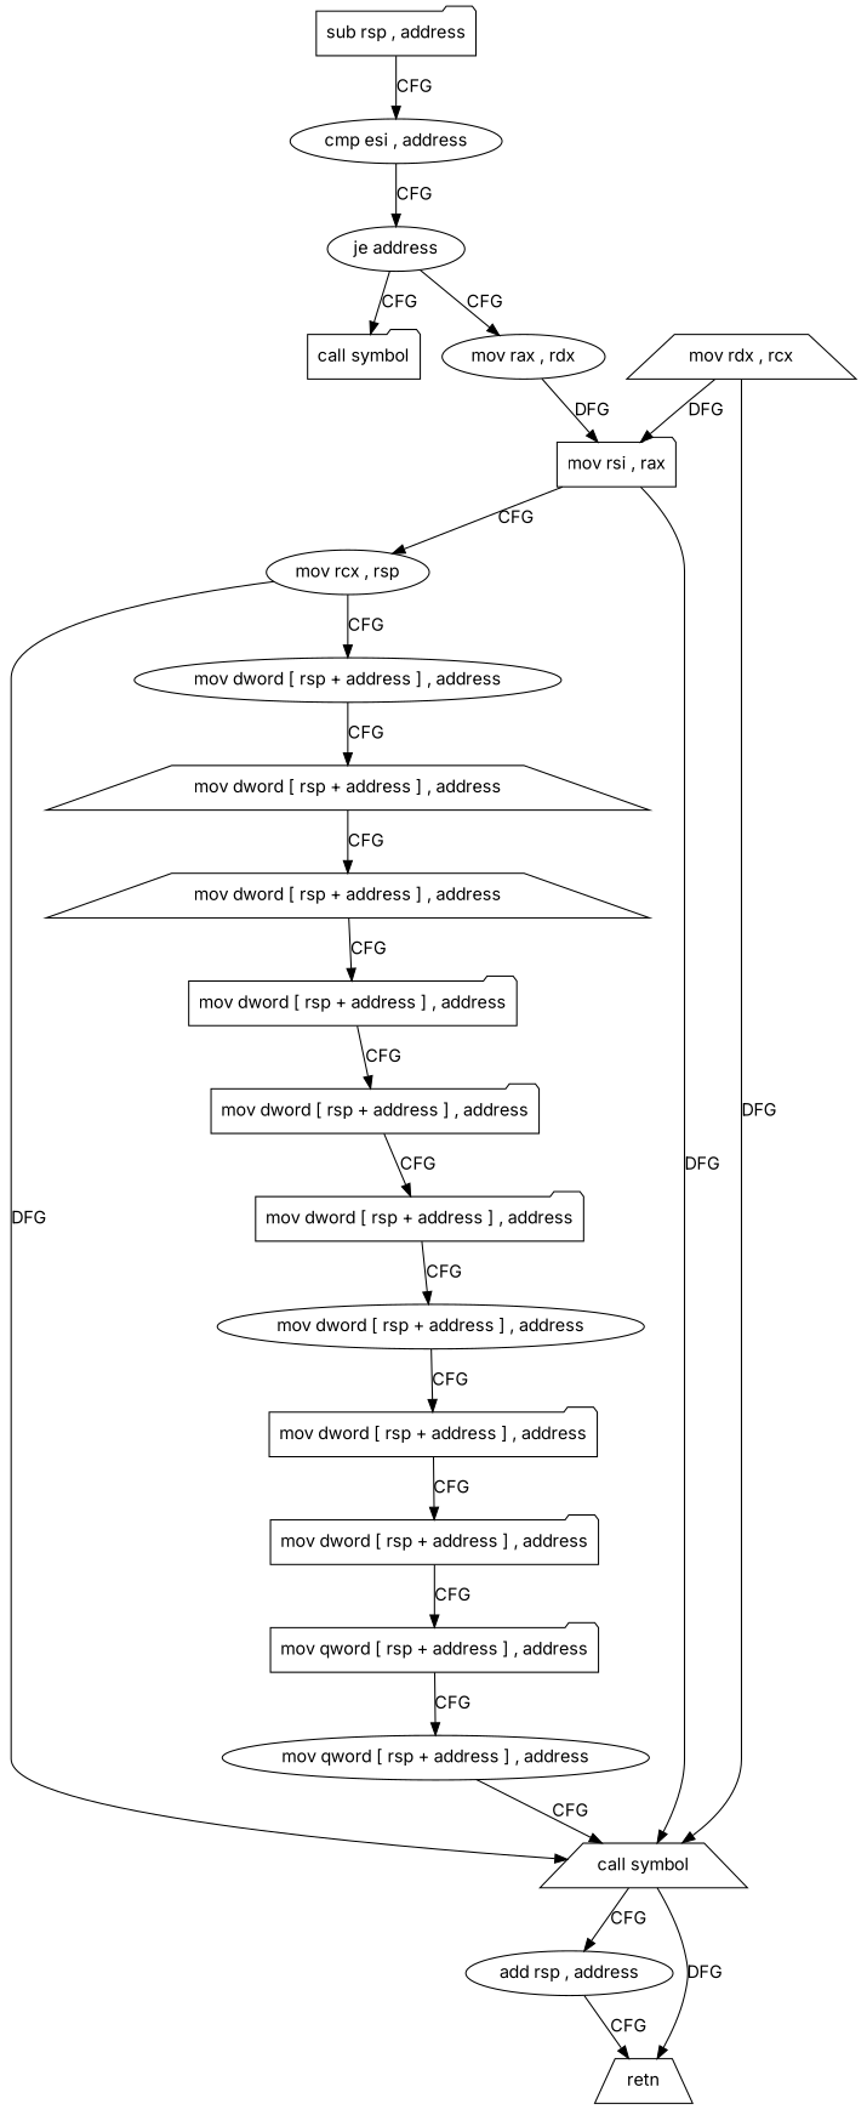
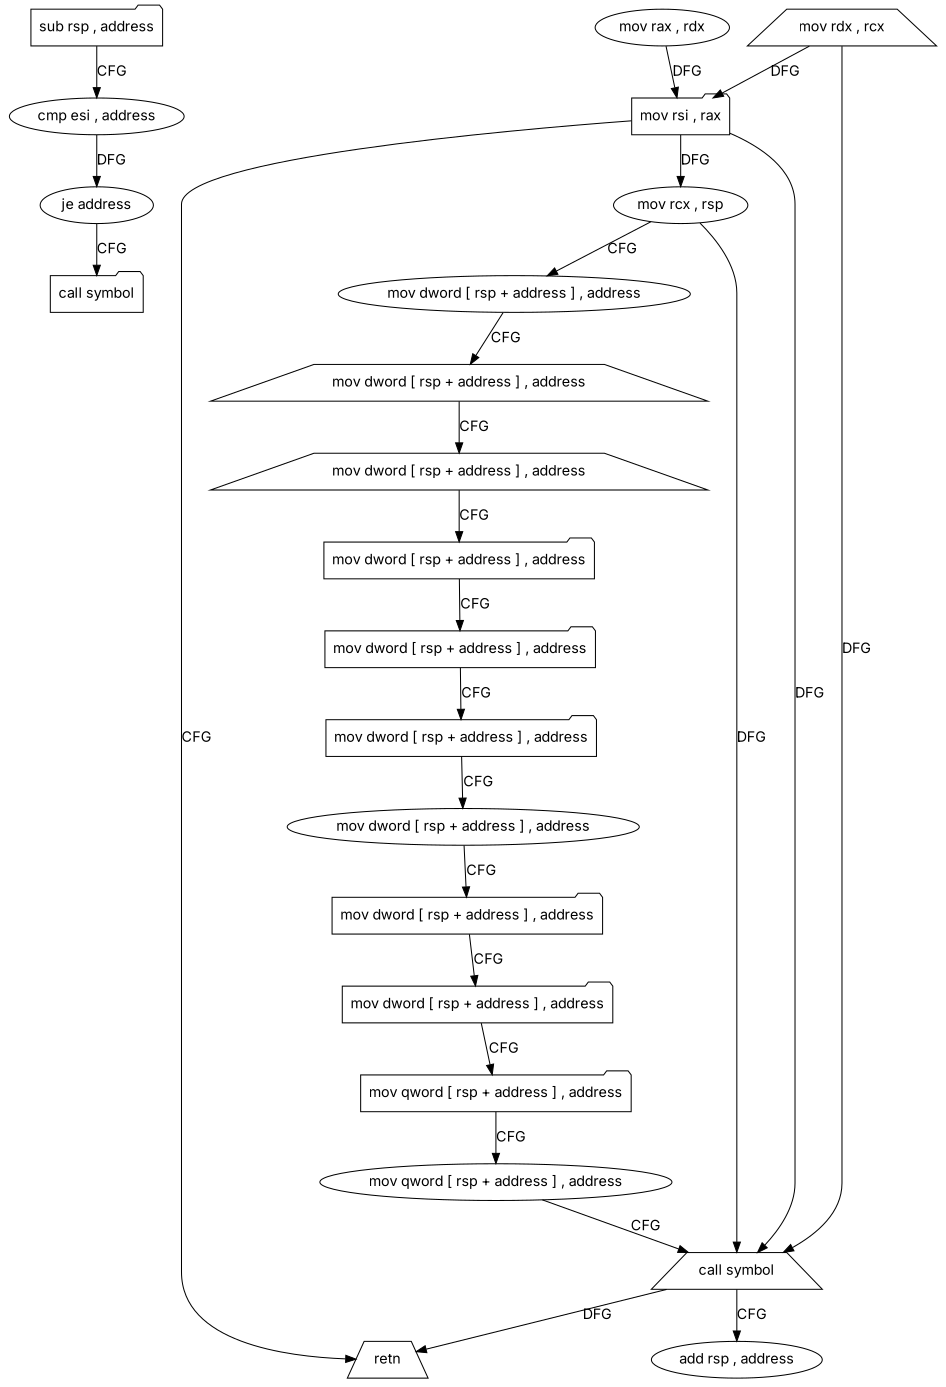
  digraph {
    fontname=Inter
    node [fontname=Inter shape=folder]
    edge [fontname=Inter]
    n1 [label="sub rsp , address"]
    n2 [label="cmp esi , address" shape=ellipse]
    n3 [label="je address" shape=ellipse]
    n4 [label="call symbol"]
    n5 [label="mov rax , rdx" shape=ellipse]
    n6 [label="mov rsi , rax"]
    n7 [label="mov rcx , rsp" shape=ellipse]
    n8 [label="call symbol" shape=trapezium]
    n9 [label="mov rdx , rcx" shape=trapezium]
    n10 [label="mov dword [ rsp + address ] , address" shape=ellipse]
    n11 [label="add rsp , address" shape=ellipse]
    n12 [label=retn shape=trapezium]
    n13 [label="mov dword [ rsp + address ] , address" shape=trapezium]
    n14 [label="mov dword [ rsp + address ] , address" shape=trapezium]
    n15 [label="mov dword [ rsp + address ] , address"]
    n16 [label="mov dword [ rsp + address ] , address"]
    n17 [label="mov dword [ rsp + address ] , address"]
    n18 [label="mov dword [ rsp + address ] , address" shape=ellipse]
    n19 [label="mov dword [ rsp + address ] , address"]
    n20 [label="mov dword [ rsp + address ] , address"]
    n21 [label="mov qword [ rsp + address ] , address"]
    n22 [label="mov qword [ rsp + address ] , address" shape=ellipse]
    n1 -> n2 [label=CFG]
-   n2 -> n3 [label=CFG]
+   n2 -> n3 [label=DFG]
    n3 -> n4 [label=CFG]
-   n3 -> n5 [label=CFG]
    n5 -> n6 [label=DFG]
-   n6 -> n7 [label=CFG]
+   n6 -> n7 [label=DFG]
    n6 -> n8 [label=DFG]
    n7 -> n8 [label=DFG]
    n7 -> n10 [label=CFG]
    n8 -> n11 [label=CFG]
    n8 -> n12 [label=DFG]
    n9 -> n6 [label=DFG]
    n9 -> n8 [label=DFG]
    n10 -> n13 [label=CFG]
-   n11 -> n12 [label=CFG]
+   n6 -> n12 [label=CFG]
    n13 -> n14 [label=CFG]
    n14 -> n15 [label=CFG]
    n15 -> n16 [label=CFG]
    n16 -> n17 [label=CFG]
    n17 -> n18 [label=CFG]
    n18 -> n19 [label=CFG]
    n19 -> n20 [label=CFG]
    n20 -> n21 [label=CFG]
    n21 -> n22 [label=CFG]
    n22 -> n8 [label=CFG]
  }
